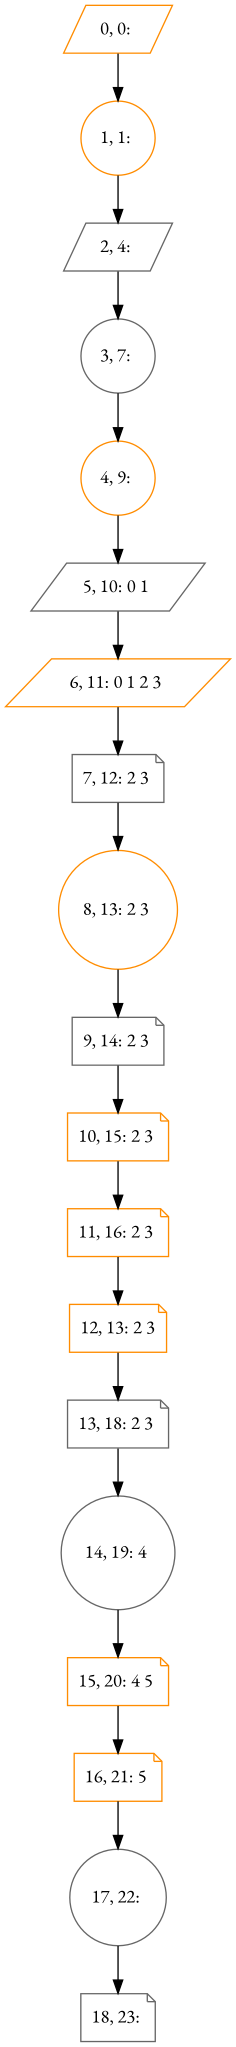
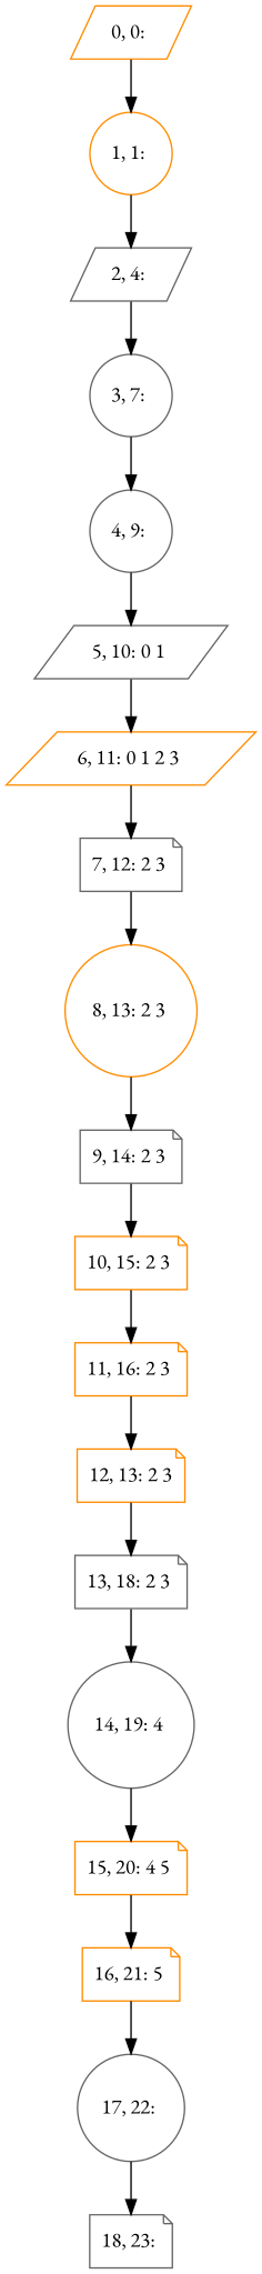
  digraph {
    fontname="EB Garamond"
    node [color=darkorange fontname="EB Garamond" shape=note]
    edge [fontname="EB Garamond"]
    n1 [label="0, 0: " shape=parallelogram]
    n2 [label="1, 1: " shape=circle]
    n3 [color=gray40 label="2, 4: " shape=parallelogram]
    n4 [color=gray40 label="3, 7: " shape=circle]
-   n5 [label="4, 9: " shape=circle]
+   n5 [color=gray40 label="4, 9: " shape=circle]
    n6 [color=gray40 label="5, 10: 0 1 " shape=parallelogram]
    n7 [label="6, 11: 0 1 2 3 " shape=parallelogram]
    n8 [color=gray40 label="7, 12: 2 3 "]
    n9 [label="8, 13: 2 3 " shape=circle]
    n10 [color=gray40 label="9, 14: 2 3 "]
    n11 [label="10, 15: 2 3 "]
    n12 [label="11, 16: 2 3 "]
    n13 [label="12, 13: 2 3"]
    n14 [color=gray40 label="13, 18: 2 3 "]
    n15 [color=gray40 label="14, 19: 4 " shape=circle]
    n16 [label="15, 20: 4 5 "]
    n17 [label="16, 21: 5 "]
    n18 [color=gray40 label="17, 22: " shape=circle]
    n19 [color=gray40 label="18, 23: "]
    n1 -> n2
    n2 -> n3
    n3 -> n4
    n4 -> n5
    n5 -> n6
    n6 -> n7
    n7 -> n8
    n8 -> n9
    n9 -> n10
    n10 -> n11
    n11 -> n12
    n12 -> n13
    n13 -> n14
    n14 -> n15
    n15 -> n16
    n16 -> n17
    n17 -> n18
    n18 -> n19
  }
